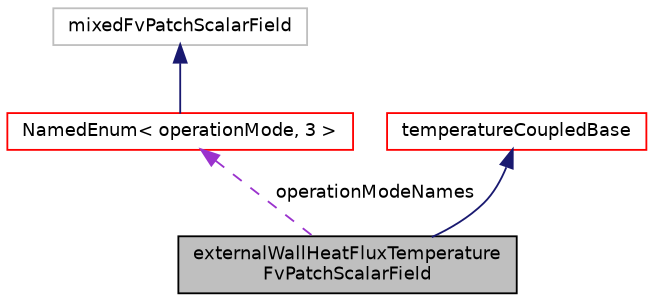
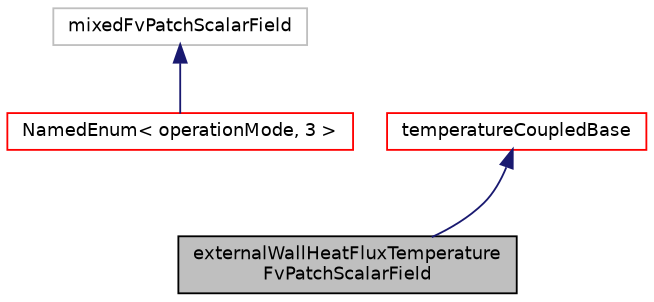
  digraph {
    node [color=red fontname=Helvetica fontsize=10 shape=record]
    edge [color=midnightblue dir=back fontname=Helvetica fontsize=10 labelfontname=Helvetica labelfontsize=10 style=solid]
    n1 [color=black fillcolor=grey75 fontcolor=black height=0.2 label="externalWallHeatFluxTemperature\lFvPatchScalarField" style=filled width=0.4]
    n2 [color=grey75 height=0.2 label=mixedFvPatchScalarField width=0.4]
    n3 [height=0.2 label="NamedEnum\< operationMode, 3 \>" width=0.4]
    n4 [height=0.2 label=temperatureCoupledBase width=0.4]
    n2 -> n3
-   n3 -> n1 [color=darkorchid3 label=" operationModeNames" style=dashed]
    n4 -> n1
  }
